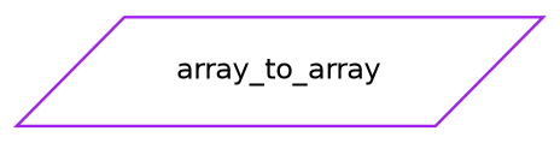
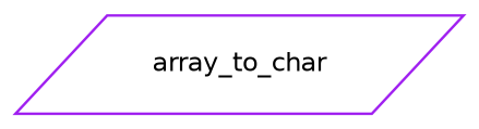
  digraph {
    rankdir=LR
-   n1 [color=purple fillcolor=white fontname=Helvetica fontsize=10 height=0.2 label=array_to_array shape=parallelogram style=filled width=0.4]
+   n1 [color=purple fillcolor=white fontname=Helvetica fontsize=10 height=0.2 label=array_to_char shape=parallelogram style=filled width=0.4]
  }
